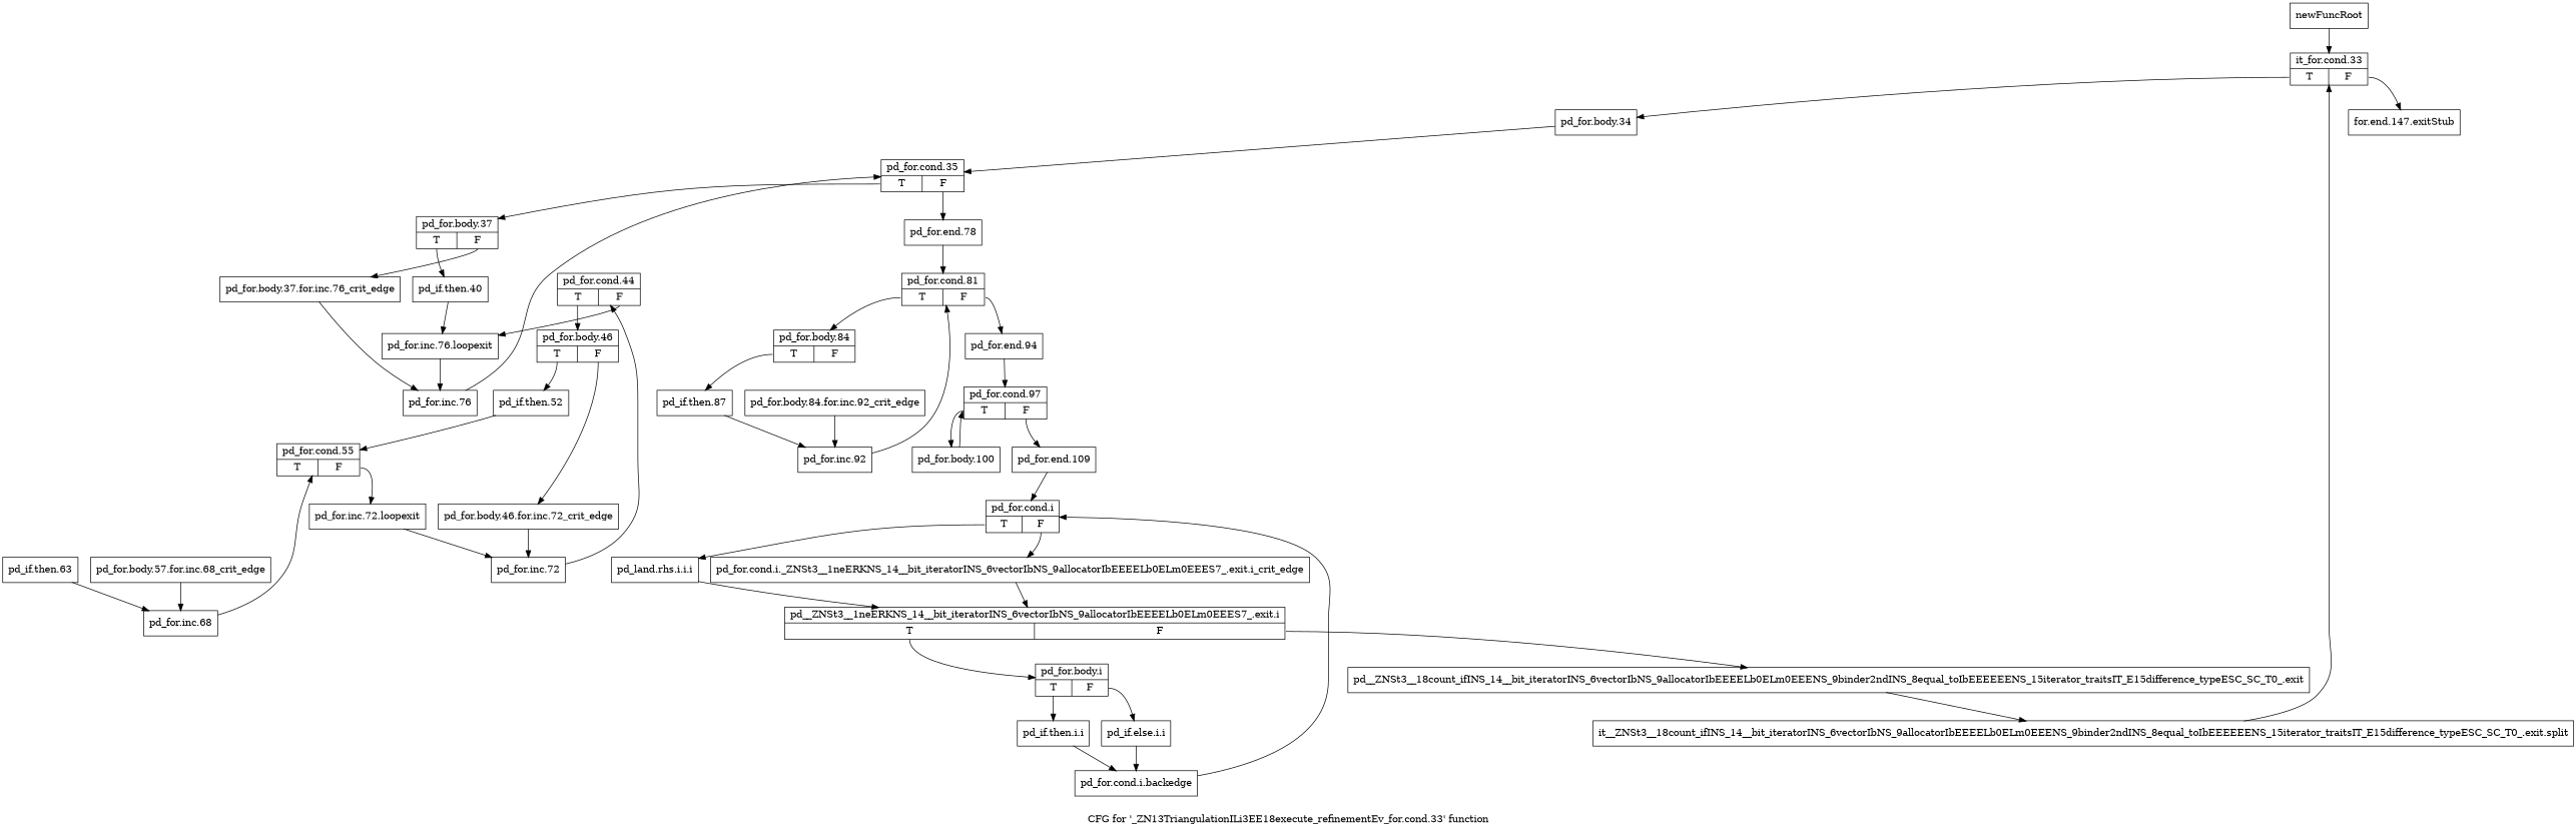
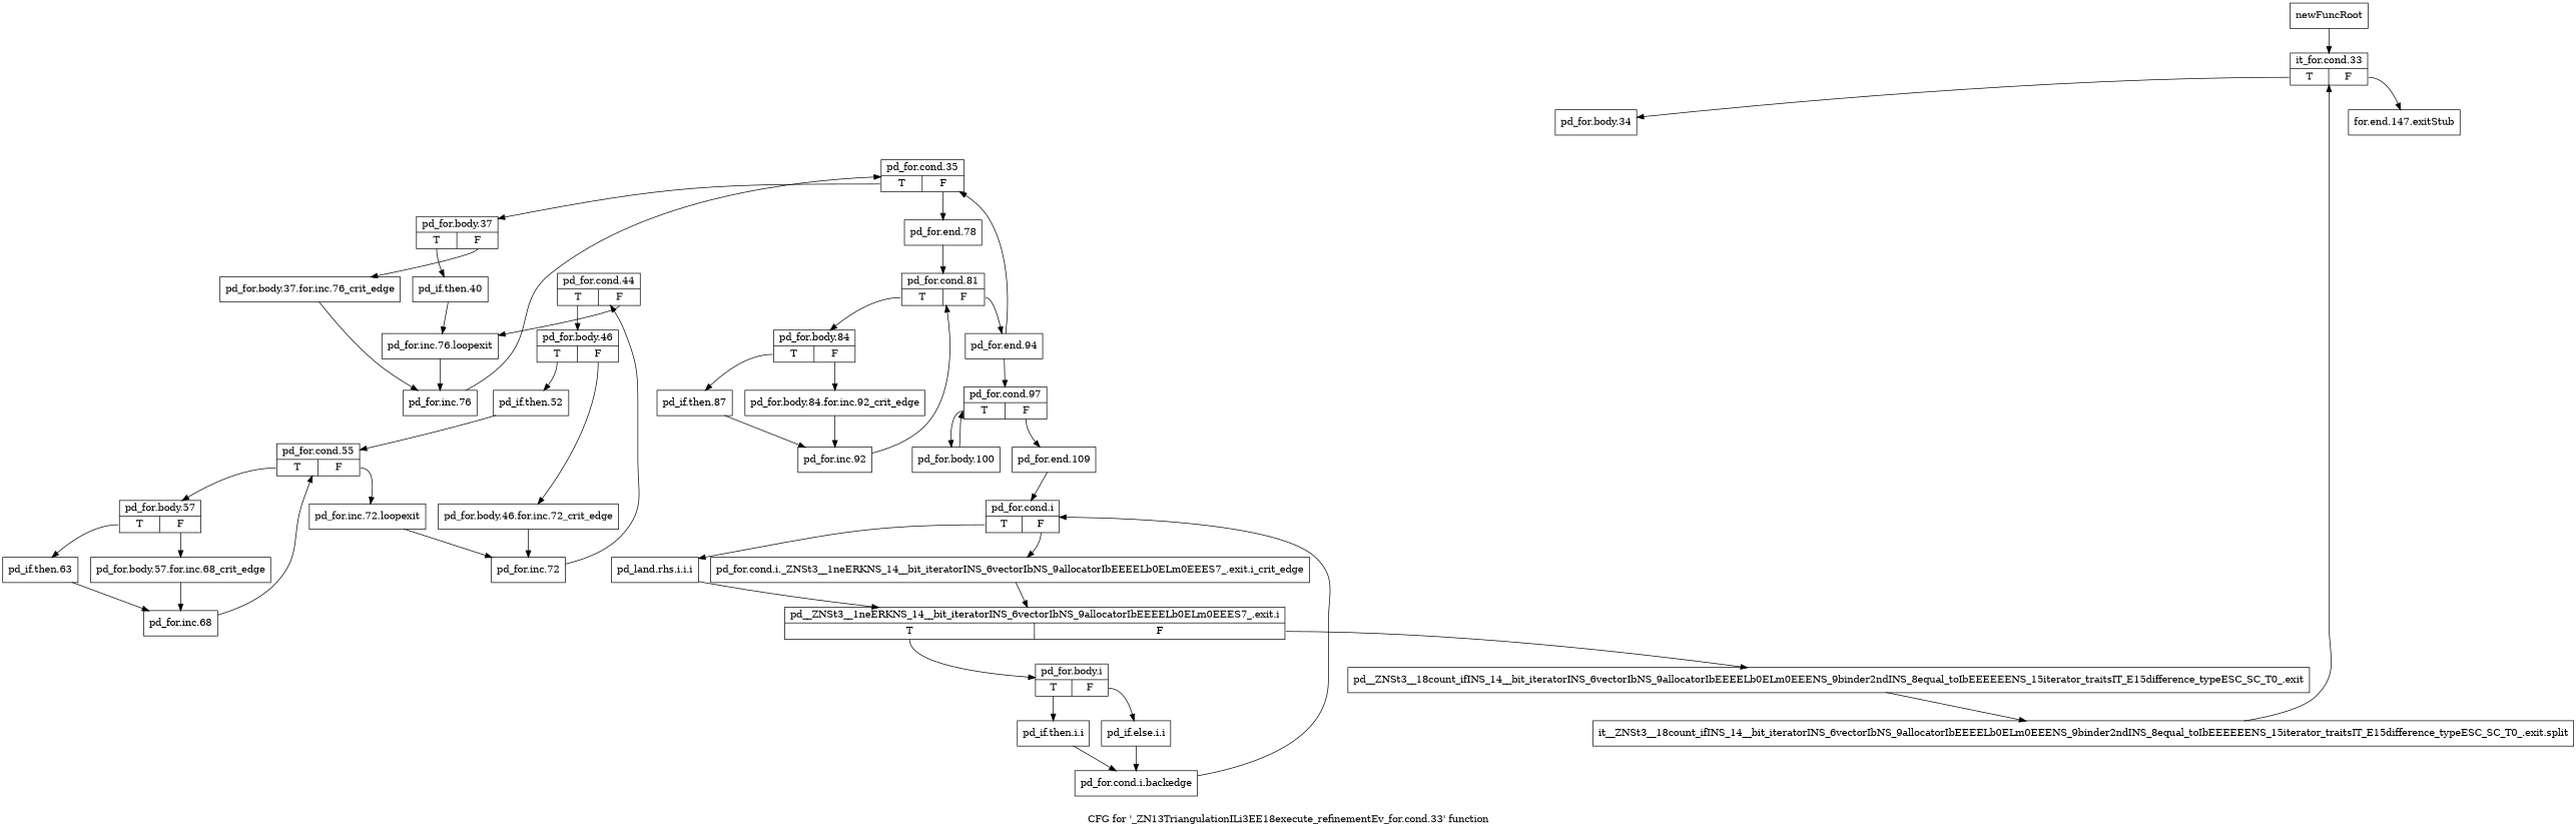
  digraph {
    label="CFG for '_ZN13TriangulationILi3EE18execute_refinementEv_for.cond.33' function"
    node [shape=record]
    n1 [label="{newFuncRoot}"]
    n2 [label="{it_for.cond.33|{<s0>T|<s1>F}}"]
    n3 [label="{for.end.147.exitStub}"]
    n4 [label="{pd_for.body.34}"]
    n5 [label="{pd_for.cond.35|{<s0>T|<s1>F}}"]
    n6 [label="{pd_for.body.37|{<s0>T|<s1>F}}"]
    n7 [label="{pd_for.end.78}"]
    n8 [label="{pd_if.then.40}"]
    n9 [label="{pd_for.body.37.for.inc.76_crit_edge}"]
    n10 [label="{pd_for.cond.81|{<s0>T|<s1>F}}"]
    n11 [label="{pd_for.inc.76.loopexit}"]
    n12 [label="{pd_for.inc.76}"]
    n13 [label="{pd_for.body.84|{<s0>T|<s1>F}}"]
    n14 [label="{pd_for.end.94}"]
    n15 [label="{pd_if.then.87}"]
    n16 [label="{pd_for.body.84.for.inc.92_crit_edge}"]
    n17 [label="{pd_for.cond.97|{<s0>T|<s1>F}}"]
    n18 [label="{pd_for.inc.92}"]
    n19 [label="{pd_for.body.100}"]
    n20 [label="{pd_for.end.109}"]
    n21 [label="{pd_for.cond.i|{<s0>T|<s1>F}}"]
    n22 [label="{pd_land.rhs.i.i.i}"]
    n23 [label="{pd_for.cond.i._ZNSt3__1neERKNS_14__bit_iteratorINS_6vectorIbNS_9allocatorIbEEEELb0ELm0EEES7_.exit.i_crit_edge}"]
    n24 [label="{pd__ZNSt3__1neERKNS_14__bit_iteratorINS_6vectorIbNS_9allocatorIbEEEELb0ELm0EEES7_.exit.i|{<s0>T|<s1>F}}"]
    n25 [label="{pd_for.body.i|{<s0>T|<s1>F}}"]
    n26 [label="{pd__ZNSt3__18count_ifINS_14__bit_iteratorINS_6vectorIbNS_9allocatorIbEEEELb0ELm0EEENS_9binder2ndINS_8equal_toIbEEEEEENS_15iterator_traitsIT_E15difference_typeESC_SC_T0_.exit}"]
    n27 [label="{pd_if.then.i.i}"]
    n28 [label="{pd_if.else.i.i}"]
    n29 [label="{it__ZNSt3__18count_ifINS_14__bit_iteratorINS_6vectorIbNS_9allocatorIbEEEELb0ELm0EEENS_9binder2ndINS_8equal_toIbEEEEEENS_15iterator_traitsIT_E15difference_typeESC_SC_T0_.exit.split}"]
    n30 [label="{pd_for.cond.i.backedge}"]
    n31 [label="{pd_for.cond.44|{<s0>T|<s1>F}}"]
    n32 [label="{pd_for.body.46|{<s0>T|<s1>F}}"]
    n33 [label="{pd_if.then.52}"]
    n34 [label="{pd_for.body.46.for.inc.72_crit_edge}"]
    n35 [label="{pd_for.cond.55|{<s0>T|<s1>F}}"]
    n36 [label="{pd_for.inc.72}"]
+   n37 [label="{pd_for.body.57|{<s0>T|<s1>F}}"]
    n38 [label="{pd_for.inc.72.loopexit}"]
    n39 [label="{pd_if.then.63}"]
    n40 [label="{pd_for.body.57.for.inc.68_crit_edge}"]
    n41 [label="{pd_for.inc.68}"]
    n1 -> n2
    n2 -> n3 [tailport=s1]
    n2 -> n4 [tailport=s0]
-   n4 -> n5
+   n14 -> n5
    n5 -> n6 [tailport=s0]
    n5 -> n7 [tailport=s1]
    n6 -> n8 [tailport=s0]
    n6 -> n9 [tailport=s1]
    n7 -> n10
    n8 -> n11
    n9 -> n12
    n10 -> n13 [tailport=s0]
    n10 -> n14 [tailport=s1]
    n11 -> n12
    n12 -> n5
    n13 -> n15 [tailport=s0]
+   n13 -> n16 [tailport=s1]
    n14 -> n17
    n15 -> n18
    n16 -> n18
    n17 -> n19 [tailport=s0]
    n17 -> n20 [tailport=s1]
    n18 -> n10
    n19 -> n17
    n20 -> n21
    n21 -> n22 [tailport=s0]
    n21 -> n23 [tailport=s1]
    n22 -> n24
    n23 -> n24
    n24 -> n25 [tailport=s0]
    n24 -> n26 [tailport=s1]
    n25 -> n27 [tailport=s0]
    n25 -> n28 [tailport=s1]
    n26 -> n29
    n27 -> n30
    n28 -> n30
    n29 -> n2
    n30 -> n21
    n31 -> n11 [tailport=s1]
    n31 -> n32 [tailport=s0]
    n32 -> n33 [tailport=s0]
    n32 -> n34 [tailport=s1]
    n33 -> n35
    n34 -> n36
+   n35 -> n37 [tailport=s0]
    n35 -> n38 [tailport=s1]
    n36 -> n31
+   n37 -> n39 [tailport=s0]
+   n37 -> n40 [tailport=s1]
    n38 -> n36
    n39 -> n41
    n40 -> n41
    n41 -> n35
  }
